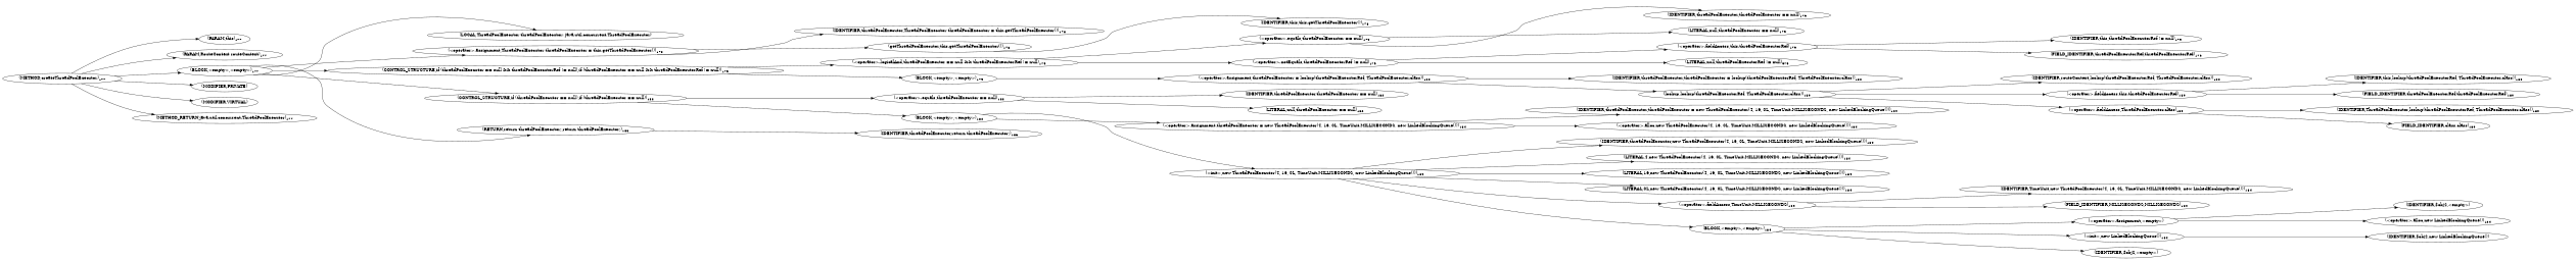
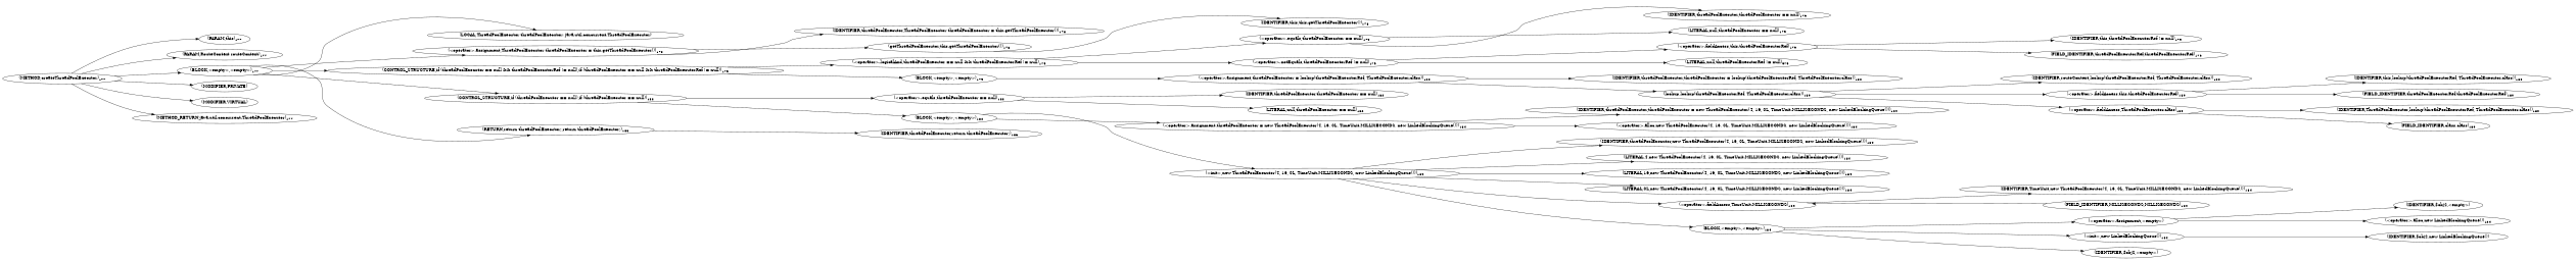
  digraph {
    rankdir=LR
    n1 [label=<(METHOD,createThreadPoolExecutor)<SUB>177</SUB>>]
    n2 [label=<(PARAM,this)<SUB>177</SUB>>]
    n3 [label=<(PARAM,RouteContext routeContext)<SUB>177</SUB>>]
    n4 [label=<(BLOCK,&lt;empty&gt;,&lt;empty&gt;)<SUB>177</SUB>>]
    n5 [label=<(MODIFIER,PRIVATE)>]
    n6 [label=<(MODIFIER,VIRTUAL)>]
    n7 [label=<(METHOD_RETURN,java.util.concurrent.ThreadPoolExecutor)<SUB>177</SUB>>]
    n8 [label=<(LOCAL,ThreadPoolExecutor threadPoolExecutor: java.util.concurrent.ThreadPoolExecutor)>]
    n9 [label=<(&lt;operator&gt;.assignment,ThreadPoolExecutor threadPoolExecutor = this.getThreadPoolExecutor())<SUB>178</SUB>>]
    n10 [label=<(CONTROL_STRUCTURE,if (threadPoolExecutor == null &amp;&amp; threadPoolExecutorRef != null),if (threadPoolExecutor == null &amp;&amp; threadPoolExecutorRef != null))<SUB>179</SUB>>]
    n11 [label=<(CONTROL_STRUCTURE,if (threadPoolExecutor == null),if (threadPoolExecutor == null))<SUB>182</SUB>>]
    n12 [label=<(RETURN,return threadPoolExecutor;,return threadPoolExecutor;)<SUB>186</SUB>>]
    n13 [label=<(IDENTIFIER,threadPoolExecutor,ThreadPoolExecutor threadPoolExecutor = this.getThreadPoolExecutor())<SUB>178</SUB>>]
    n14 [label=<(getThreadPoolExecutor,this.getThreadPoolExecutor())<SUB>178</SUB>>]
    n15 [label=<(&lt;operator&gt;.logicalAnd,threadPoolExecutor == null &amp;&amp; threadPoolExecutorRef != null)<SUB>179</SUB>>]
    n16 [label=<(BLOCK,&lt;empty&gt;,&lt;empty&gt;)<SUB>179</SUB>>]
    n17 [label=<(&lt;operator&gt;.equals,threadPoolExecutor == null)<SUB>182</SUB>>]
    n18 [label=<(BLOCK,&lt;empty&gt;,&lt;empty&gt;)<SUB>182</SUB>>]
    n19 [label=<(IDENTIFIER,threadPoolExecutor,return threadPoolExecutor;)<SUB>186</SUB>>]
    n20 [label=<(IDENTIFIER,this,this.getThreadPoolExecutor())<SUB>178</SUB>>]
    n21 [label=<(&lt;operator&gt;.equals,threadPoolExecutor == null)<SUB>179</SUB>>]
    n22 [label=<(&lt;operator&gt;.notEquals,threadPoolExecutorRef != null)<SUB>179</SUB>>]
    n23 [label=<(&lt;operator&gt;.assignment,threadPoolExecutor = lookup(threadPoolExecutorRef, ThreadPoolExecutor.class))<SUB>180</SUB>>]
    n24 [label=<(IDENTIFIER,threadPoolExecutor,threadPoolExecutor == null)<SUB>179</SUB>>]
    n25 [label=<(LITERAL,null,threadPoolExecutor == null)<SUB>179</SUB>>]
    n26 [label=<(&lt;operator&gt;.fieldAccess,this.threadPoolExecutorRef)<SUB>179</SUB>>]
    n27 [label=<(LITERAL,null,threadPoolExecutorRef != null)<SUB>979</SUB>>]
    n28 [label=<(IDENTIFIER,this,threadPoolExecutorRef != null)<SUB>179</SUB>>]
    n29 [label=<(FIELD_IDENTIFIER,threadPoolExecutorRef,threadPoolExecutorRef)<SUB>179</SUB>>]
    n30 [label=<(IDENTIFIER,threadPoolExecutor,threadPoolExecutor = lookup(threadPoolExecutorRef, ThreadPoolExecutor.class))<SUB>180</SUB>>]
    n31 [label=<(lookup,lookup(threadPoolExecutorRef, ThreadPoolExecutor.class))<SUB>180</SUB>>]
    n32 [label=<(IDENTIFIER,routeContext,lookup(threadPoolExecutorRef, ThreadPoolExecutor.class))<SUB>180</SUB>>]
    n33 [label=<(&lt;operator&gt;.fieldAccess,this.threadPoolExecutorRef)<SUB>180</SUB>>]
    n34 [label=<(&lt;operator&gt;.fieldAccess,ThreadPoolExecutor.class)<SUB>180</SUB>>]
    n35 [label=<(IDENTIFIER,this,lookup(threadPoolExecutorRef, ThreadPoolExecutor.class))<SUB>180</SUB>>]
    n36 [label=<(FIELD_IDENTIFIER,threadPoolExecutorRef,threadPoolExecutorRef)<SUB>180</SUB>>]
    n37 [label=<(IDENTIFIER,ThreadPoolExecutor,lookup(threadPoolExecutorRef, ThreadPoolExecutor.class))<SUB>180</SUB>>]
    n38 [label=<(FIELD_IDENTIFIER,class,class)<SUB>180</SUB>>]
    n39 [label=<(IDENTIFIER,threadPoolExecutor,threadPoolExecutor == null)<SUB>182</SUB>>]
    n40 [label=<(LITERAL,null,threadPoolExecutor == null)<SUB>182</SUB>>]
    n41 [label=<(&lt;operator&gt;.assignment,threadPoolExecutor = new ThreadPoolExecutor(4, 16, 0L, TimeUnit.MILLISECONDS, new LinkedBlockingQueue()))<SUB>184</SUB>>]
    n42 [label=<(&lt;init&gt;,new ThreadPoolExecutor(4, 16, 0L, TimeUnit.MILLISECONDS, new LinkedBlockingQueue()))<SUB>184</SUB>>]
    n43 [label=<(IDENTIFIER,threadPoolExecutor,threadPoolExecutor = new ThreadPoolExecutor(4, 16, 0L, TimeUnit.MILLISECONDS, new LinkedBlockingQueue()))<SUB>184</SUB>>]
    n44 [label=<(&lt;operator&gt;.alloc,new ThreadPoolExecutor(4, 16, 0L, TimeUnit.MILLISECONDS, new LinkedBlockingQueue()))<SUB>184</SUB>>]
    n45 [label=<(IDENTIFIER,threadPoolExecutor,new ThreadPoolExecutor(4, 16, 0L, TimeUnit.MILLISECONDS, new LinkedBlockingQueue()))<SUB>184</SUB>>]
    n46 [label=<(LITERAL,4,new ThreadPoolExecutor(4, 16, 0L, TimeUnit.MILLISECONDS, new LinkedBlockingQueue()))<SUB>184</SUB>>]
    n47 [label=<(LITERAL,16,new ThreadPoolExecutor(4, 16, 0L, TimeUnit.MILLISECONDS, new LinkedBlockingQueue()))<SUB>184</SUB>>]
    n48 [label=<(LITERAL,0L,new ThreadPoolExecutor(4, 16, 0L, TimeUnit.MILLISECONDS, new LinkedBlockingQueue()))<SUB>184</SUB>>]
    n49 [label=<(&lt;operator&gt;.fieldAccess,TimeUnit.MILLISECONDS)<SUB>189</SUB>>]
    n50 [label=<(BLOCK,&lt;empty&gt;,&lt;empty&gt;)<SUB>184</SUB>>]
    n51 [label=<(IDENTIFIER,TimeUnit,new ThreadPoolExecutor(4, 16, 0L, TimeUnit.MILLISECONDS, new LinkedBlockingQueue()))<SUB>184</SUB>>]
    n52 [label=<(FIELD_IDENTIFIER,MILLISECONDS,MILLISECONDS)<SUB>184</SUB>>]
    n53 [label=<(&lt;operator&gt;.assignment,&lt;empty&gt;)>]
    n54 [label=<(&lt;init&gt;,new LinkedBlockingQueue())<SUB>184</SUB>>]
    n55 [label=<(IDENTIFIER,$obj2,&lt;empty&gt;)>]
    n56 [label=<(IDENTIFIER,$obj2,&lt;empty&gt;)>]
    n57 [label=<(&lt;operator&gt;.alloc,new LinkedBlockingQueue())<SUB>124</SUB>>]
    n58 [label=<(IDENTIFIER,$obj2,new LinkedBlockingQueue())>]
    n1 -> n2
    n1 -> n3
    n1 -> n4
    n1 -> n5
    n1 -> n6
    n1 -> n7
    n4 -> n8
    n4 -> n9
    n4 -> n10
    n4 -> n11
    n4 -> n12
    n9 -> n13
    n9 -> n14
    n10 -> n15
    n10 -> n16
    n11 -> n17
    n11 -> n18
    n12 -> n19
    n14 -> n20
    n15 -> n21
    n15 -> n22
    n16 -> n23
    n17 -> n39
    n17 -> n40
    n18 -> n41
    n18 -> n42
    n21 -> n24
    n21 -> n25
    n22 -> n26
    n22 -> n27
    n23 -> n30
    n23 -> n31
    n26 -> n28
    n26 -> n29
    n31 -> n32
    n31 -> n33
    n31 -> n34
    n33 -> n35
    n33 -> n36
    n34 -> n37
    n34 -> n38
    n41 -> n43
    n41 -> n44
    n42 -> n45
    n42 -> n46
    n42 -> n47
    n42 -> n48
    n42 -> n49
    n42 -> n50
    n49 -> n51
-   n49 -> n52
+   n52 -> n49
    n50 -> n53
    n50 -> n54
    n50 -> n55
    n53 -> n56
    n53 -> n57
    n54 -> n58
  }
